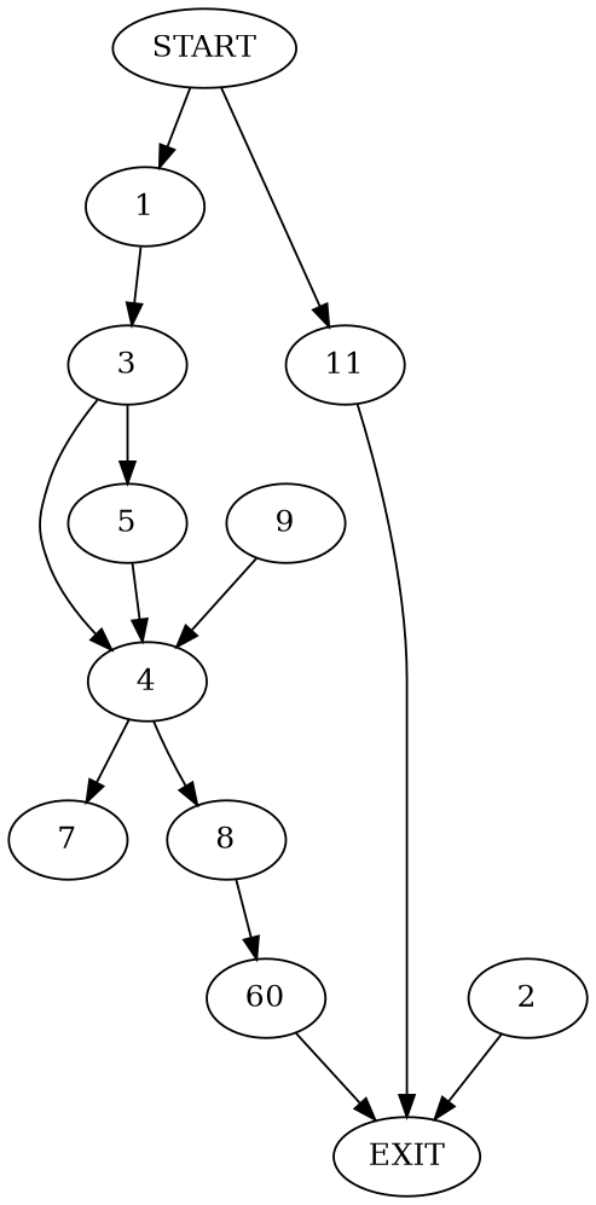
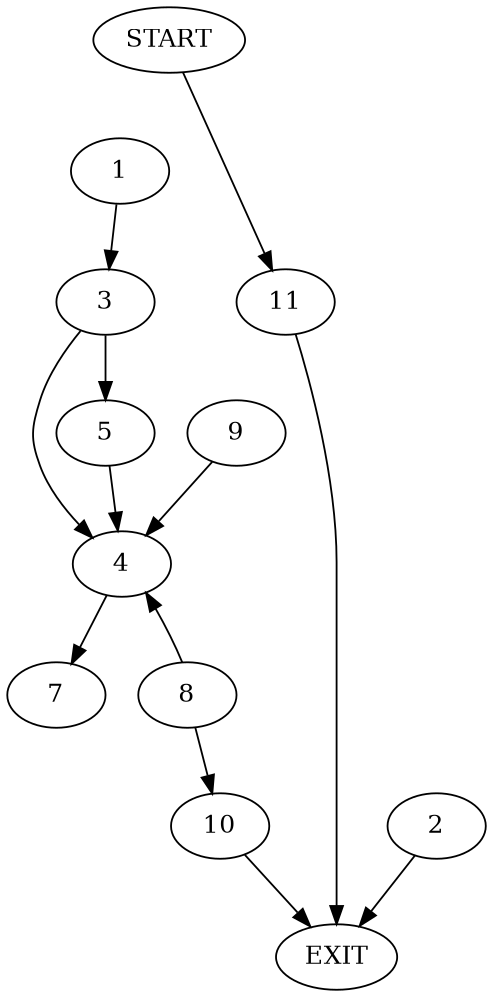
  digraph {
    n1 [label=START]
    1
    11
    3
    n5 [label=EXIT]
    2
    4
    5
    7
    8
-   10 [label=60]
+   10
    9
-   n1 -> 1
    n1 -> 11
    1 -> 3
    11 -> n5
    3 -> 4
    3 -> 5
    2 -> n5
    4 -> 7
-   4 -> 8
+   8 -> 4
    5 -> 4
    8 -> 10
    10 -> n5
    9 -> 4
  }
